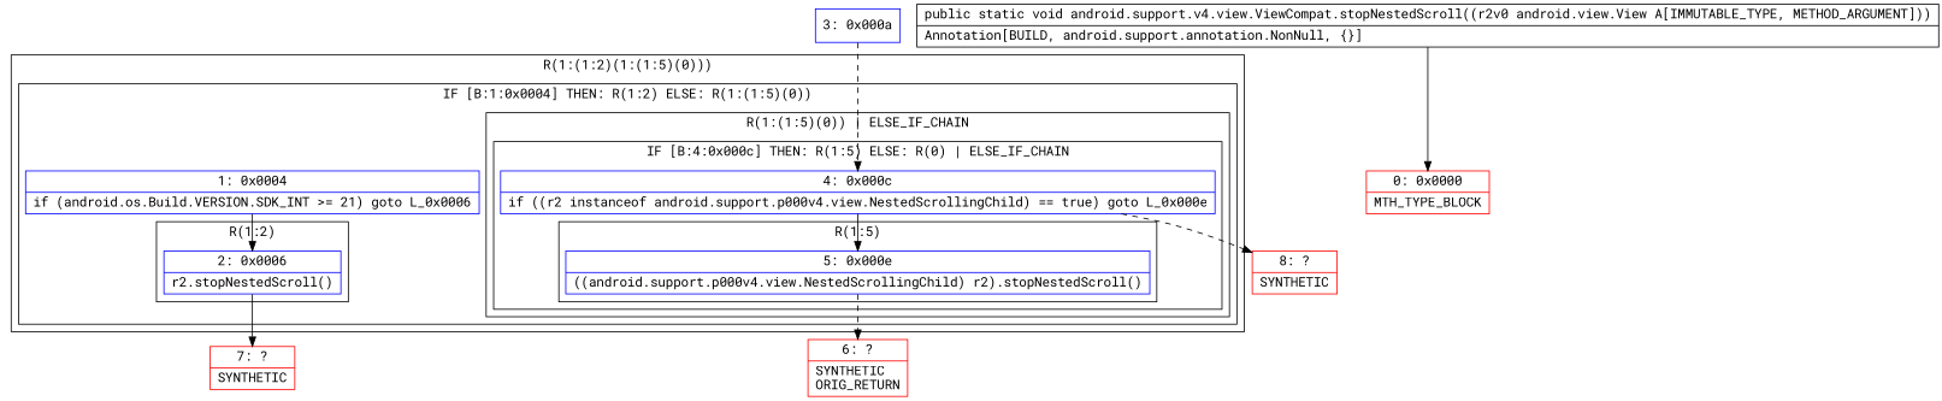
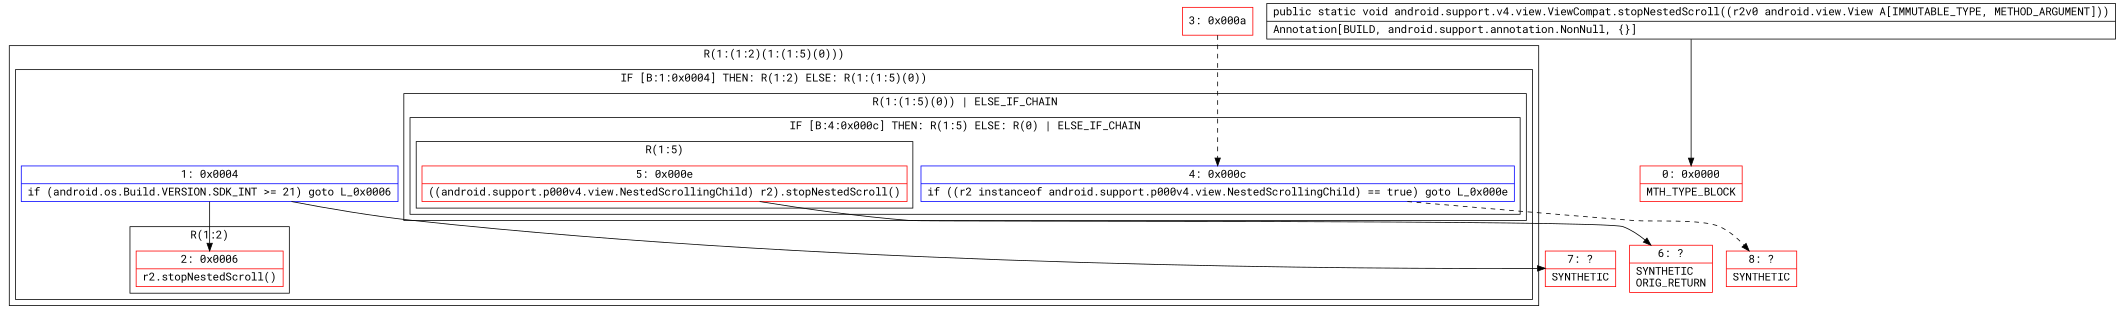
  digraph {
    fontname="Roboto Mono"
    node [color=red fontname="Roboto Mono" shape=record]
    edge [fontname="Roboto Mono"]
-   n1 [color=blue label="{2\:\ 0x0006|r2.stopNestedScroll()\l}"]
-   n2 [color=blue label="{5\:\ 0x000e|((android.support.p000v4.view.NestedScrollingChild) r2).stopNestedScroll()\l}"]
+   n1 [label="{2\:\ 0x0006|r2.stopNestedScroll()\l}"]
+   n2 [label="{5\:\ 0x000e|((android.support.p000v4.view.NestedScrollingChild) r2).stopNestedScroll()\l}"]
    n3 [color=blue label="{4\:\ 0x000c|if ((r2 instanceof android.support.p000v4.view.NestedScrollingChild) == true) goto L_0x000e\l}"]
    n4 [color=blue label="{1\:\ 0x0004|if (android.os.Build.VERSION.SDK_INT \>= 21) goto L_0x0006\l}"]
    n5 [label="{7\:\ ?|SYNTHETIC\l}"]
    n6 [label="{6\:\ ?|SYNTHETIC\lORIG_RETURN\l}"]
    n7 [label="{8\:\ ?|SYNTHETIC\l}"]
-   n8 [color=blue label="{3\:\ 0x000a}"]
+   n8 [label="{3\:\ 0x000a}"]
    n9 [label="{0\:\ 0x0000|MTH_TYPE_BLOCK\l}"]
    n10 [label="{public static void android.support.v4.view.ViewCompat.stopNestedScroll((r2v0 android.view.View A[IMMUTABLE_TYPE, METHOD_ARGUMENT]))  | Annotation[BUILD, android.support.annotation.NonNull, \{\}]\l}" color=""]
    subgraph cluster_1 {
      label="R(1:(1:2)(1:(1:5)(0)))"
      subgraph cluster_2 {
        label="IF [B:1:0x0004] THEN: R(1:2) ELSE: R(1:(1:5)(0))"
        n4
        subgraph cluster_3 {
          label="R(1:2)"
          n1
        }
        subgraph cluster_4 {
          label="R(1:(1:5)(0)) | ELSE_IF_CHAIN\l"
          subgraph cluster_5 {
            label="IF [B:4:0x000c] THEN: R(1:5) ELSE: R(0) | ELSE_IF_CHAIN\l"
            n3
            subgraph cluster_6 {
              label="R(1:5)"
              n2
            }
            subgraph cluster_7 {
              label="R(0)"
            }
          }
        }
      }
    }
-   n1 -> n5
-   n2 -> n6 [style=dashed]
-   n3 -> n2
+   n4 -> n5
+   n2 -> n6
    n3 -> n7 [style=dashed]
    n4 -> n1
    n8 -> n3 [style=dashed]
    n10 -> n9
  }
